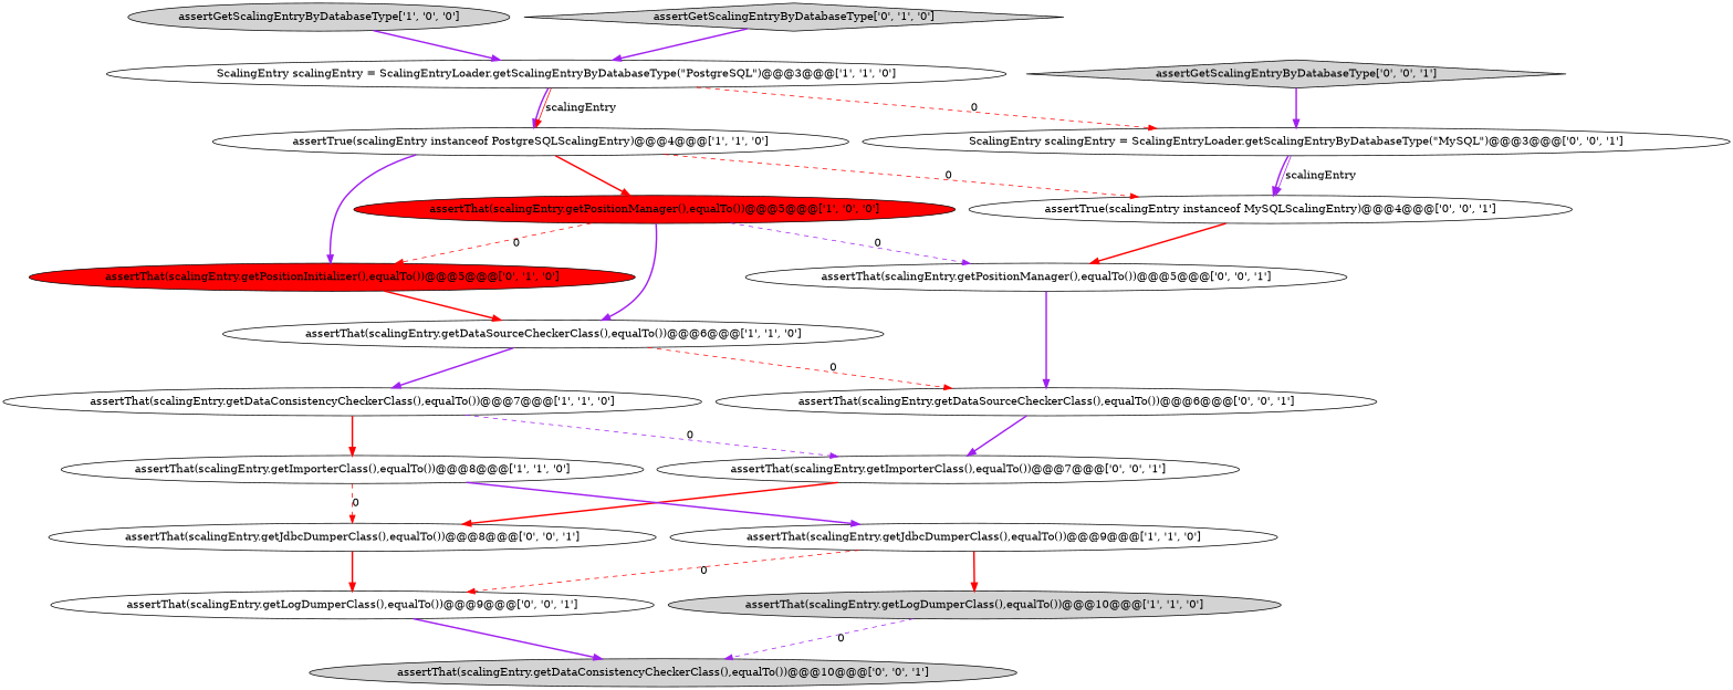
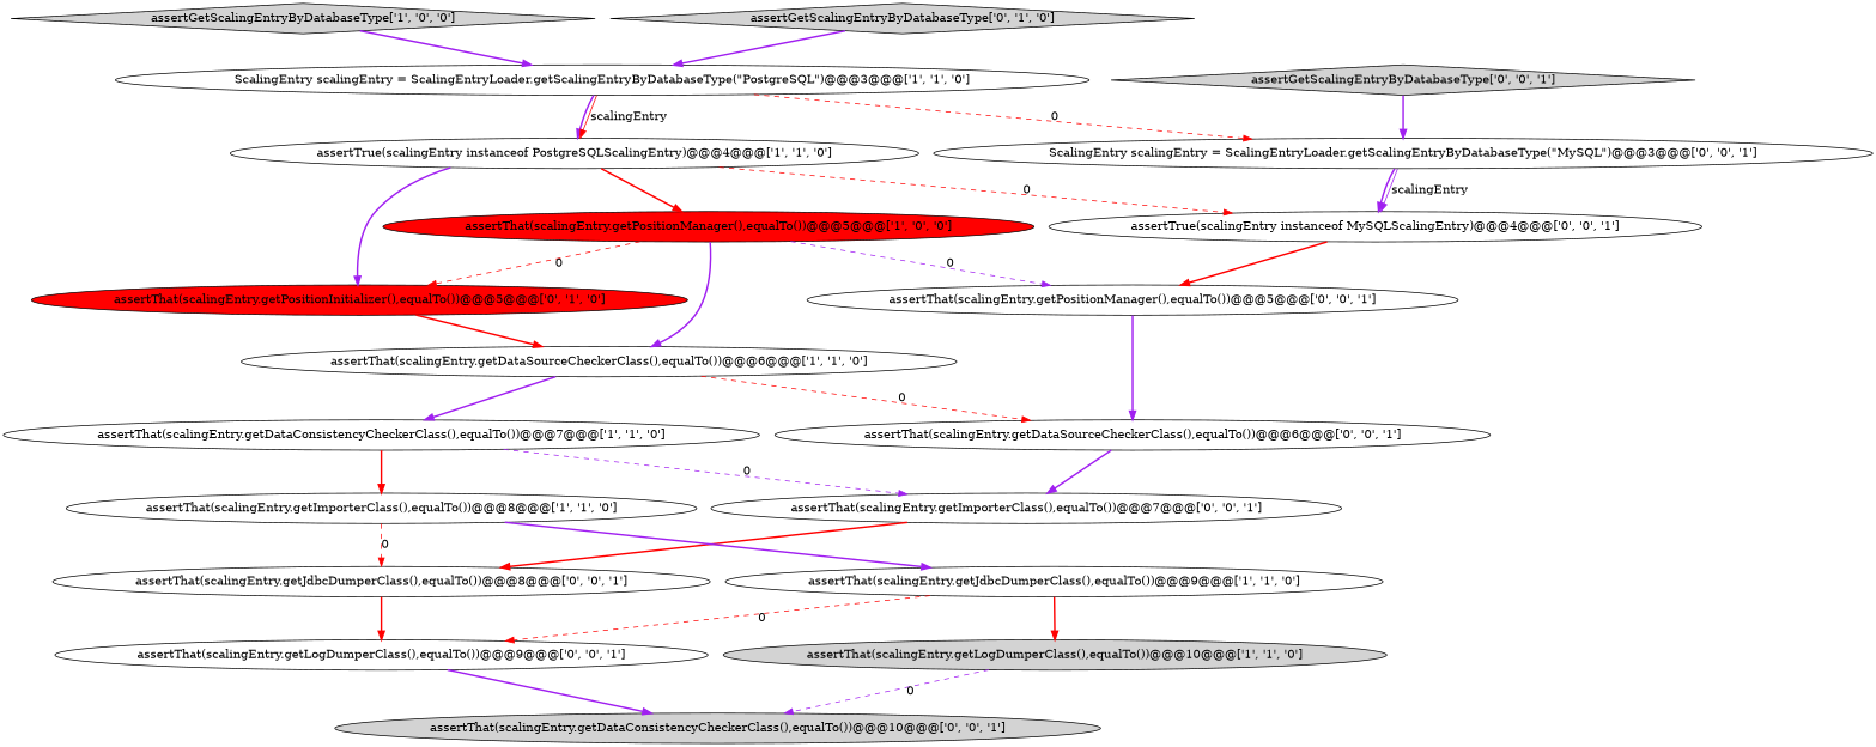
  digraph {
    node [fillcolor=white shape=ellipse style=filled]
    edge [style=bold color=purple]
    n1 [label="assertThat(scalingEntry.getDataSourceCheckerClass(),equalTo())@@@6@@@['0', '0', '1']"]
    n2 [label="assertThat(scalingEntry.getImporterClass(),equalTo())@@@7@@@['0', '0', '1']"]
    n3 [label="assertThat(scalingEntry.getJdbcDumperClass(),equalTo())@@@9@@@['1', '1', '0']"]
    n4 [label="assertThat(scalingEntry.getLogDumperClass(),equalTo())@@@9@@@['0', '0', '1']"]
    n5 [fillcolor=lightgray label="assertThat(scalingEntry.getLogDumperClass(),equalTo())@@@10@@@['1', '1', '0']"]
-   n6 [fillcolor=lightgray label="assertGetScalingEntryByDatabaseType['1', '0', '0']"]
+   n6 [fillcolor=lightgray label="assertGetScalingEntryByDatabaseType['1', '0', '0']" shape=diamond]
    n7 [label="ScalingEntry scalingEntry = ScalingEntryLoader.getScalingEntryByDatabaseType(\"PostgreSQL\")@@@3@@@['1', '1', '0']"]
    n8 [label="assertTrue(scalingEntry instanceof MySQLScalingEntry)@@@4@@@['0', '0', '1']"]
    n9 [label="assertThat(scalingEntry.getPositionManager(),equalTo())@@@5@@@['0', '0', '1']"]
    n10 [label="assertThat(scalingEntry.getDataSourceCheckerClass(),equalTo())@@@6@@@['1', '1', '0']"]
    n11 [label="assertThat(scalingEntry.getDataConsistencyCheckerClass(),equalTo())@@@7@@@['1', '1', '0']"]
    n12 [fillcolor=lightgray label="assertThat(scalingEntry.getDataConsistencyCheckerClass(),equalTo())@@@10@@@['0', '0', '1']"]
    n13 [label="assertThat(scalingEntry.getJdbcDumperClass(),equalTo())@@@8@@@['0', '0', '1']"]
    n14 [fillcolor=lightgray label="assertGetScalingEntryByDatabaseType['0', '1', '0']" shape=diamond]
    n15 [fillcolor=red label="assertThat(scalingEntry.getPositionManager(),equalTo())@@@5@@@['1', '0', '0']"]
    n16 [fillcolor=red label="assertThat(scalingEntry.getPositionInitializer(),equalTo())@@@5@@@['0', '1', '0']"]
    n17 [label="ScalingEntry scalingEntry = ScalingEntryLoader.getScalingEntryByDatabaseType(\"MySQL\")@@@3@@@['0', '0', '1']"]
    n18 [fillcolor=lightgray label="assertGetScalingEntryByDatabaseType['0', '0', '1']" shape=diamond]
    n19 [label="assertThat(scalingEntry.getImporterClass(),equalTo())@@@8@@@['1', '1', '0']"]
    n20 [label="assertTrue(scalingEntry instanceof PostgreSQLScalingEntry)@@@4@@@['1', '1', '0']"]
    n1 -> n2
    n2 -> n13 [color=red]
    n3 -> n4 [label=0 style=dashed color=red]
    n3 -> n5 [color=red]
    n4 -> n12
    n5 -> n12 [label=0 style=dashed]
    n6 -> n7
    n7 -> n17 [label=0 style=dashed color=red]
    n7 -> n20
    n7 -> n20 [label=scalingEntry style=solid color=red]
    n8 -> n9 [color=red]
    n9 -> n1
    n10 -> n1 [label=0 style=dashed color=red]
    n10 -> n11
    n11 -> n2 [label=0 style=dashed]
    n11 -> n19 [color=red]
    n13 -> n4 [color=red]
    n14 -> n7
    n15 -> n9 [label=0 style=dashed]
    n15 -> n10
    n15 -> n16 [label=0 style=dashed color=red]
    n16 -> n10 [color=red]
    n17 -> n8
    n17 -> n8 [label=scalingEntry style=solid]
    n18 -> n17
    n19 -> n3
    n19 -> n13 [label=0 style=dashed color=red]
    n20 -> n8 [label=0 style=dashed color=red]
    n20 -> n15 [color=red]
    n20 -> n16
  }
